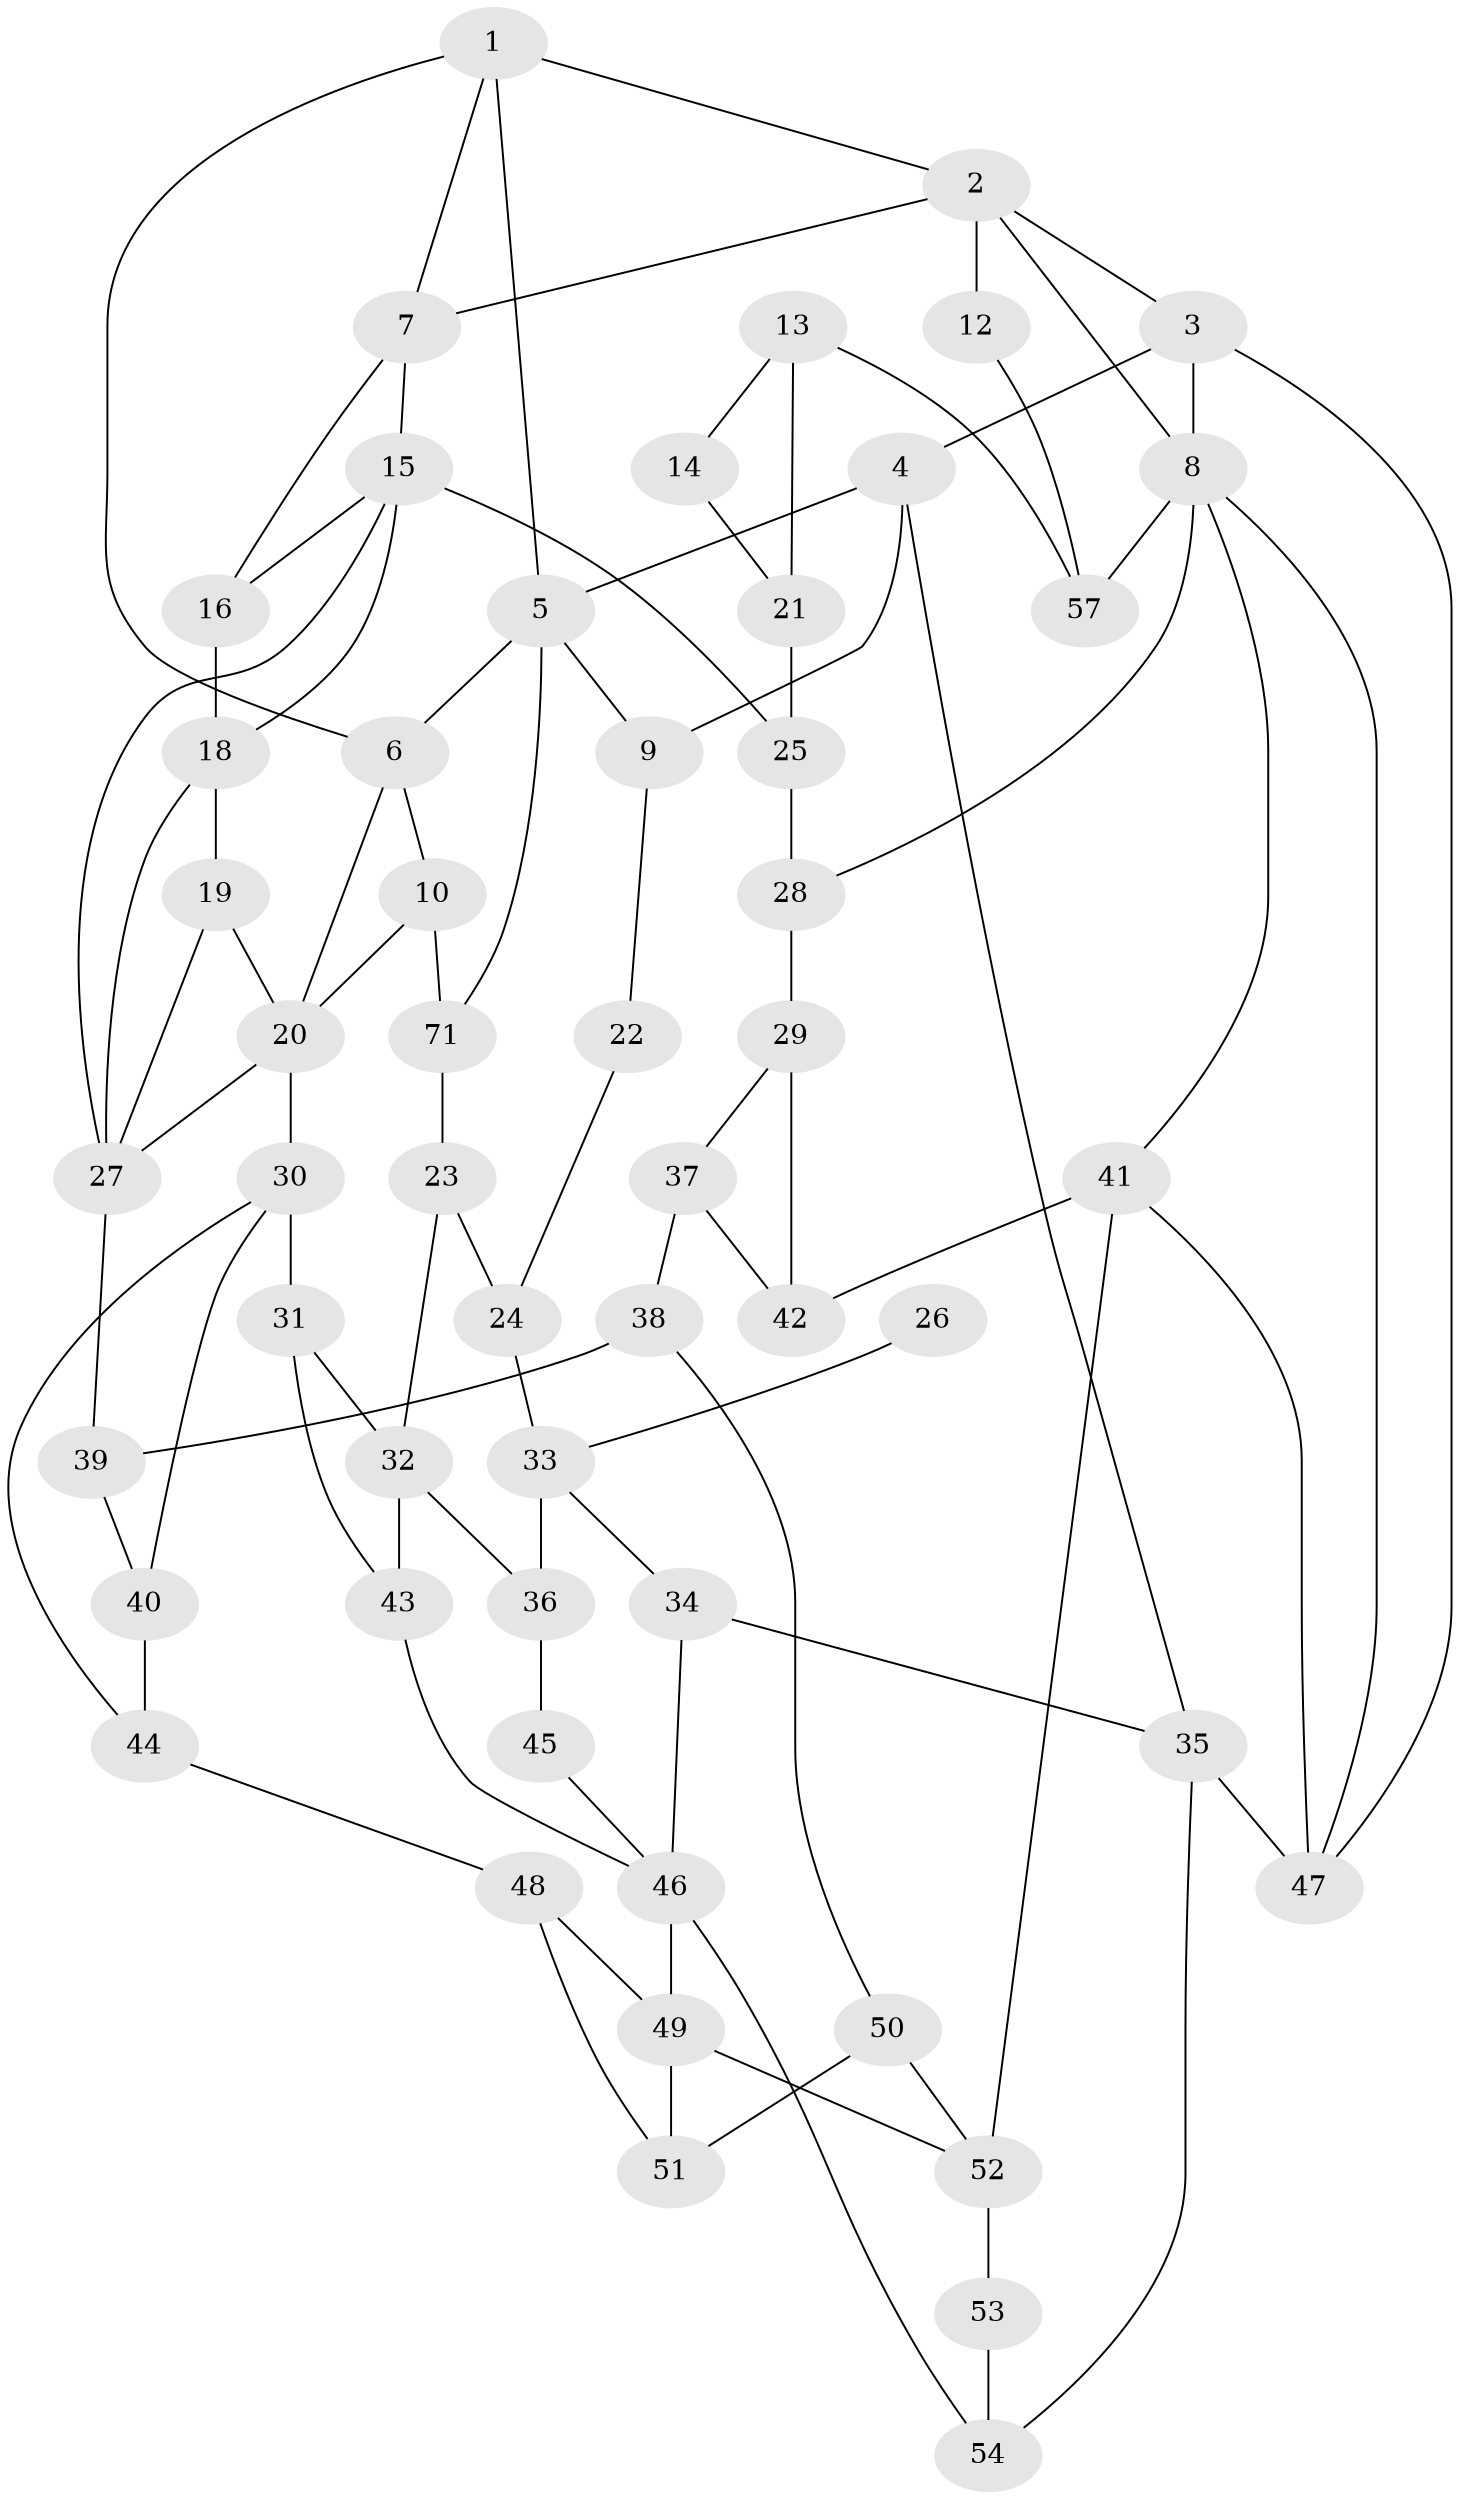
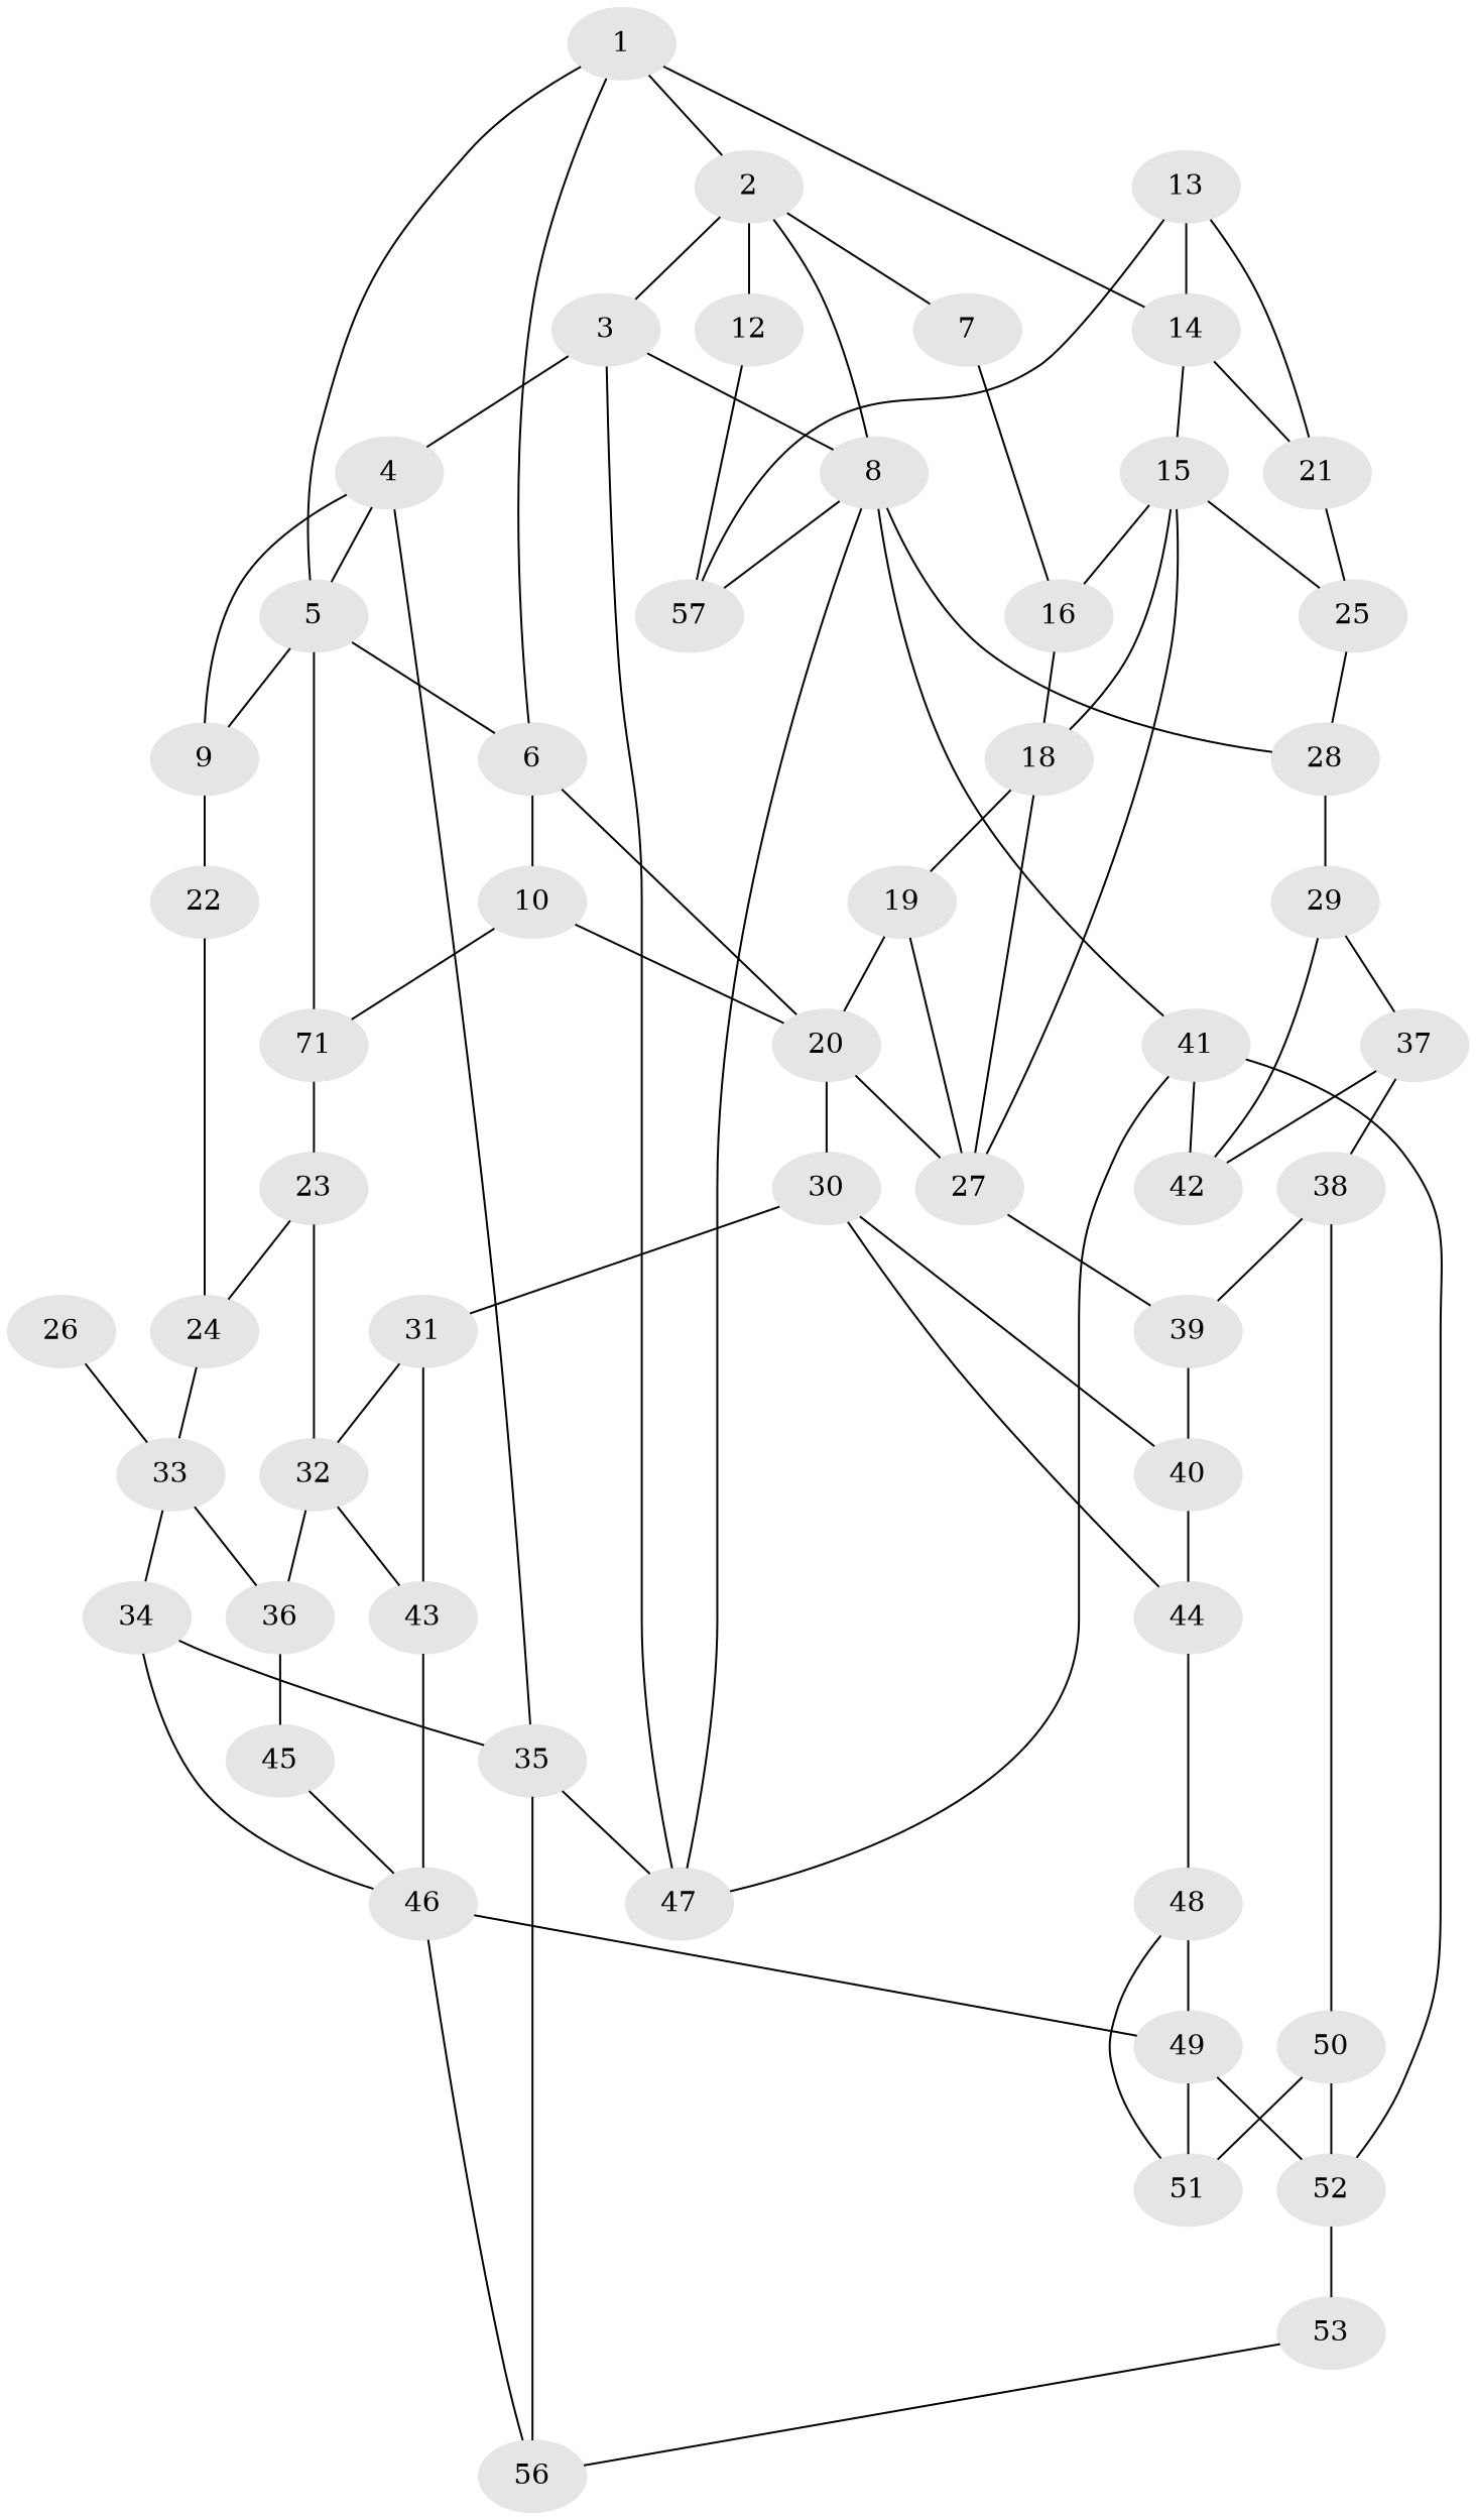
  graph {
    node [color=gray90 style=filled]
    edge [weight=1.0]
    1
    2
    5
    6
    7
    3
    8
    12
    9
    n10 [label=71]
    10
    20
    16
    4
    47
    n16 [label=57]
    28
    41
    35
    22
-   54
+   54 [label=56]
    23
    27
    30
    18
    29
    42
    52
    24
    32
    13
    14
    21
    15
    25
    19
    39
    31
    40
    44
    33
    26
    43
    36
    34
    37
    38
    48
    46
    45
    49
    50
    51
    53
    1 -- 2
    1 -- 5
    1 -- 6
-   1 -- 7
+   1 -- 14
    2 -- 7
    2 -- 3
    2 -- 8
    2 -- 12 [weight=2.0]
    5 -- 6
    5 -- 9
    5 -- n10
    6 -- 10
    6 -- 20
    7 -- 16
    3 -- 8
    3 -- 4
    3 -- 47
    8 -- 47
    8 -- n16
    8 -- 28
    8 -- 41
    12 -- n16
    9 -- 22
    n10 -- 23
    10 -- n10
    10 -- 20
    20 -- 27
    20 -- 30 [weight=2.0]
    16 -- 18
    4 -- 5
    4 -- 9
    4 -- 35
    28 -- 29 [weight=4.0]
    41 -- 47
    41 -- 42
    41 -- 52 [weight=2.0]
    35 -- 47
    35 -- 54
    22 -- 24
    23 -- 24
    23 -- 32
    27 -- 39
    30 -- 31 [weight=2.0]
    30 -- 40
    30 -- 44
    18 -- 27
    18 -- 19
    29 -- 42
    29 -- 37
    52 -- 53 [weight=2.0]
    24 -- 33
    32 -- 43
    32 -- 36 [weight=2.0]
    13 -- n16
    13 -- 14
    13 -- 21
    14 -- 21
-   7 -- 15
+   14 -- 15
    21 -- 25
    15 -- 16
    15 -- 27
    15 -- 18
    15 -- 25
    25 -- 28
    19 -- 20
    19 -- 27
    39 -- 40
    31 -- 32
    31 -- 43
    40 -- 44
    44 -- 48
    33 -- 36 [weight=2.0]
    33 -- 34
    26 -- 33
    43 -- 46
    36 -- 45 [weight=2.0]
    34 -- 35
    34 -- 46
    37 -- 42
    37 -- 38
    38 -- 39
    38 -- 50
    48 -- 49
    48 -- 51
    46 -- 54
    46 -- 49 [weight=2.0]
    45 -- 46
    49 -- 52
    49 -- 51
    50 -- 52
    50 -- 51
    53 -- 54
  }
